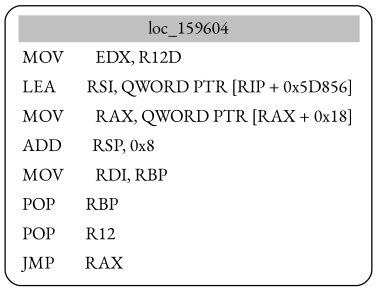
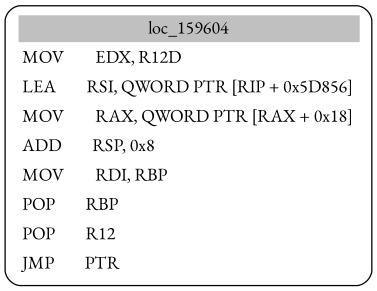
  digraph {
    fontname="EB Garamond"
-   n1 [fontname="EB Garamond" label=<<table border="0" cellborder="0" cellpadding="3"><tr><td align="center" colspan="2" bgcolor="grey">loc_159604</td></tr><tr><td align="left">MOV        EDX, R12D</td></tr><tr><td align="left">LEA        RSI, QWORD PTR [RIP + 0x5D856]</td></tr><tr><td align="left">MOV        RAX, QWORD PTR [RAX + 0x18]</td></tr><tr><td align="left">ADD        RSP, 0x8</td></tr><tr><td align="left">MOV        RDI, RBP</td></tr><tr><td align="left">POP        RBP</td></tr><tr><td align="left">POP        R12</td></tr><tr><td align="left">JMP        RAX</td></tr></table>> shape=Mrecord]
+   n1 [fontname="EB Garamond" label=<<table border="0" cellborder="0" cellpadding="3"><tr><td align="center" colspan="2" bgcolor="grey">loc_159604</td></tr><tr><td align="left">MOV        EDX, R12D</td></tr><tr><td align="left">LEA        RSI, QWORD PTR [RIP + 0x5D856]</td></tr><tr><td align="left">MOV        RAX, QWORD PTR [RAX + 0x18]</td></tr><tr><td align="left">ADD        RSP, 0x8</td></tr><tr><td align="left">MOV        RDI, RBP</td></tr><tr><td align="left">POP        RBP</td></tr><tr><td align="left">POP        R12</td></tr><tr><td align="left">JMP        PTR</td></tr></table>> shape=Mrecord]
  }
